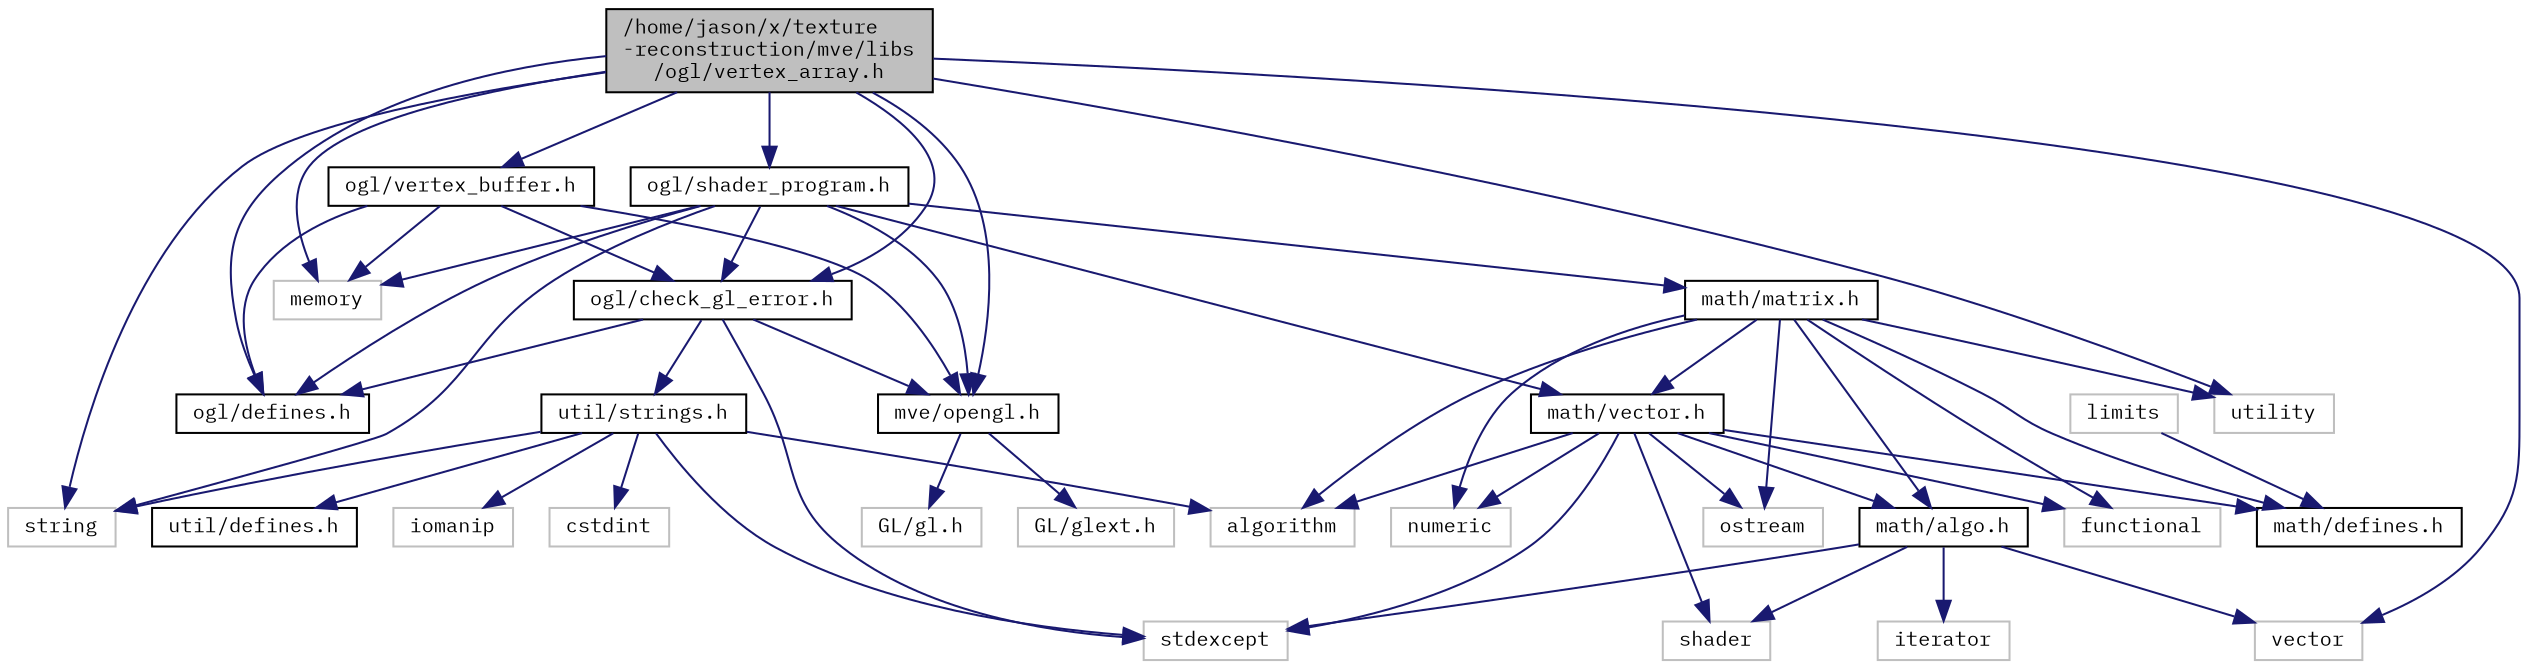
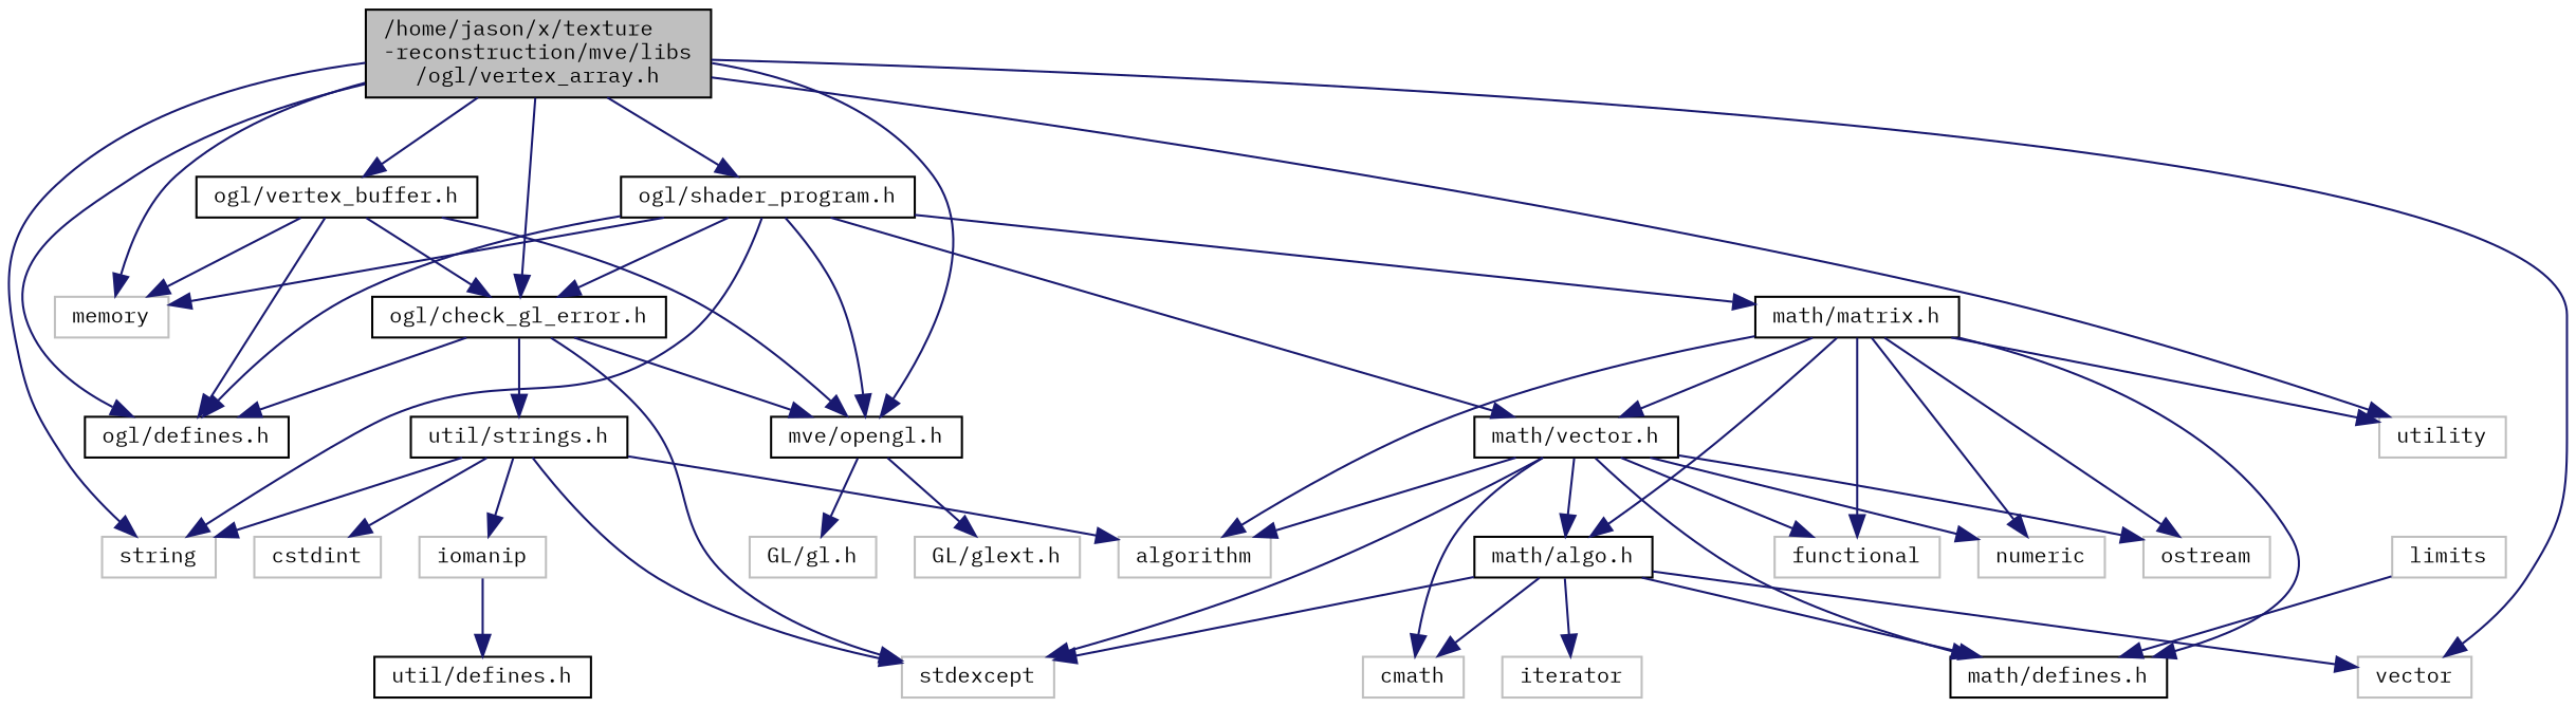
  digraph {
    fontname="IBM Plex Mono"
    node [color=grey75 fillcolor=white fontname="IBM Plex Mono" fontsize=10 shape=record style=filled]
    edge [color=midnightblue fontname="IBM Plex Mono" fontsize=10 labelfontname=FreeSans labelfontsize=10 style=solid]
    n1 [color=black fillcolor=grey75 fontcolor=black height=0.2 label="/home/jason/x/texture\l-reconstruction/mve/libs\l/ogl/vertex_array.h" width=0.4]
    n2 [height=0.2 label=utility width=0.4]
    n3 [height=0.2 label=vector width=0.4]
    n4 [height=0.2 label=string width=0.4]
    n5 [height=0.2 label=memory width=0.4]
    n6 [color=black height=0.2 label="ogl/defines.h" width=0.4]
    n7 [color=black height=0.2 label="mve/opengl.h" width=0.4]
    n8 [color=black height=0.2 label="ogl/check_gl_error.h" width=0.4]
    n9 [color=black height=0.2 label="ogl/shader_program.h" width=0.4]
    n10 [color=black height=0.2 label="ogl/vertex_buffer.h" width=0.4]
    n11 [height=0.2 label="GL/gl.h" width=0.4]
    n12 [height=0.2 label="GL/glext.h" width=0.4]
    n13 [height=0.2 label=stdexcept width=0.4]
    n14 [color=black height=0.2 label="util/strings.h" width=0.4]
    n15 [color=black height=0.2 label="math/vector.h" width=0.4]
    n16 [color=black height=0.2 label="math/matrix.h" width=0.4]
    n17 [height=0.2 label=iomanip width=0.4]
    n18 [height=0.2 label=algorithm width=0.4]
    n19 [height=0.2 label=cstdint width=0.4]
    n20 [color=black height=0.2 label="util/defines.h" width=0.4]
    n21 [height=0.2 label=functional width=0.4]
    n22 [height=0.2 label=numeric width=0.4]
-   n23 [height=0.2 label=shader width=0.4]
+   n23 [height=0.2 label=cmath width=0.4]
    n24 [height=0.2 label=ostream width=0.4]
    n25 [color=black height=0.2 label="math/defines.h" width=0.4]
    n26 [color=black height=0.2 label="math/algo.h" width=0.4]
    n27 [height=0.2 label=iterator width=0.4]
    n28 [height=0.2 label=limits width=0.4]
    n1 -> n2
    n1 -> n3
    n1 -> n4
    n1 -> n5
    n1 -> n6
    n1 -> n7
    n1 -> n8
    n1 -> n9
    n1 -> n10
    n7 -> n11
    n7 -> n12
    n8 -> n6
    n8 -> n7
    n8 -> n13
    n8 -> n14
    n9 -> n4
    n9 -> n5
    n9 -> n6
    n9 -> n7
    n9 -> n8
    n9 -> n15
    n9 -> n16
    n10 -> n5
    n10 -> n6
    n10 -> n7
    n10 -> n8
    n14 -> n4
    n14 -> n13
    n14 -> n17
    n14 -> n18
    n14 -> n19
-   n14 -> n20
+   n17 -> n20
    n15 -> n13
    n15 -> n18
    n15 -> n21
    n15 -> n22
    n15 -> n23
    n15 -> n24
    n15 -> n25
    n15 -> n26
    n16 -> n2
    n16 -> n15
    n16 -> n18
    n16 -> n21
    n16 -> n22
    n16 -> n24
    n16 -> n25
    n16 -> n26
    n26 -> n3
    n26 -> n13
    n26 -> n23
+   n26 -> n25
    n26 -> n27
    n28 -> n25
  }
